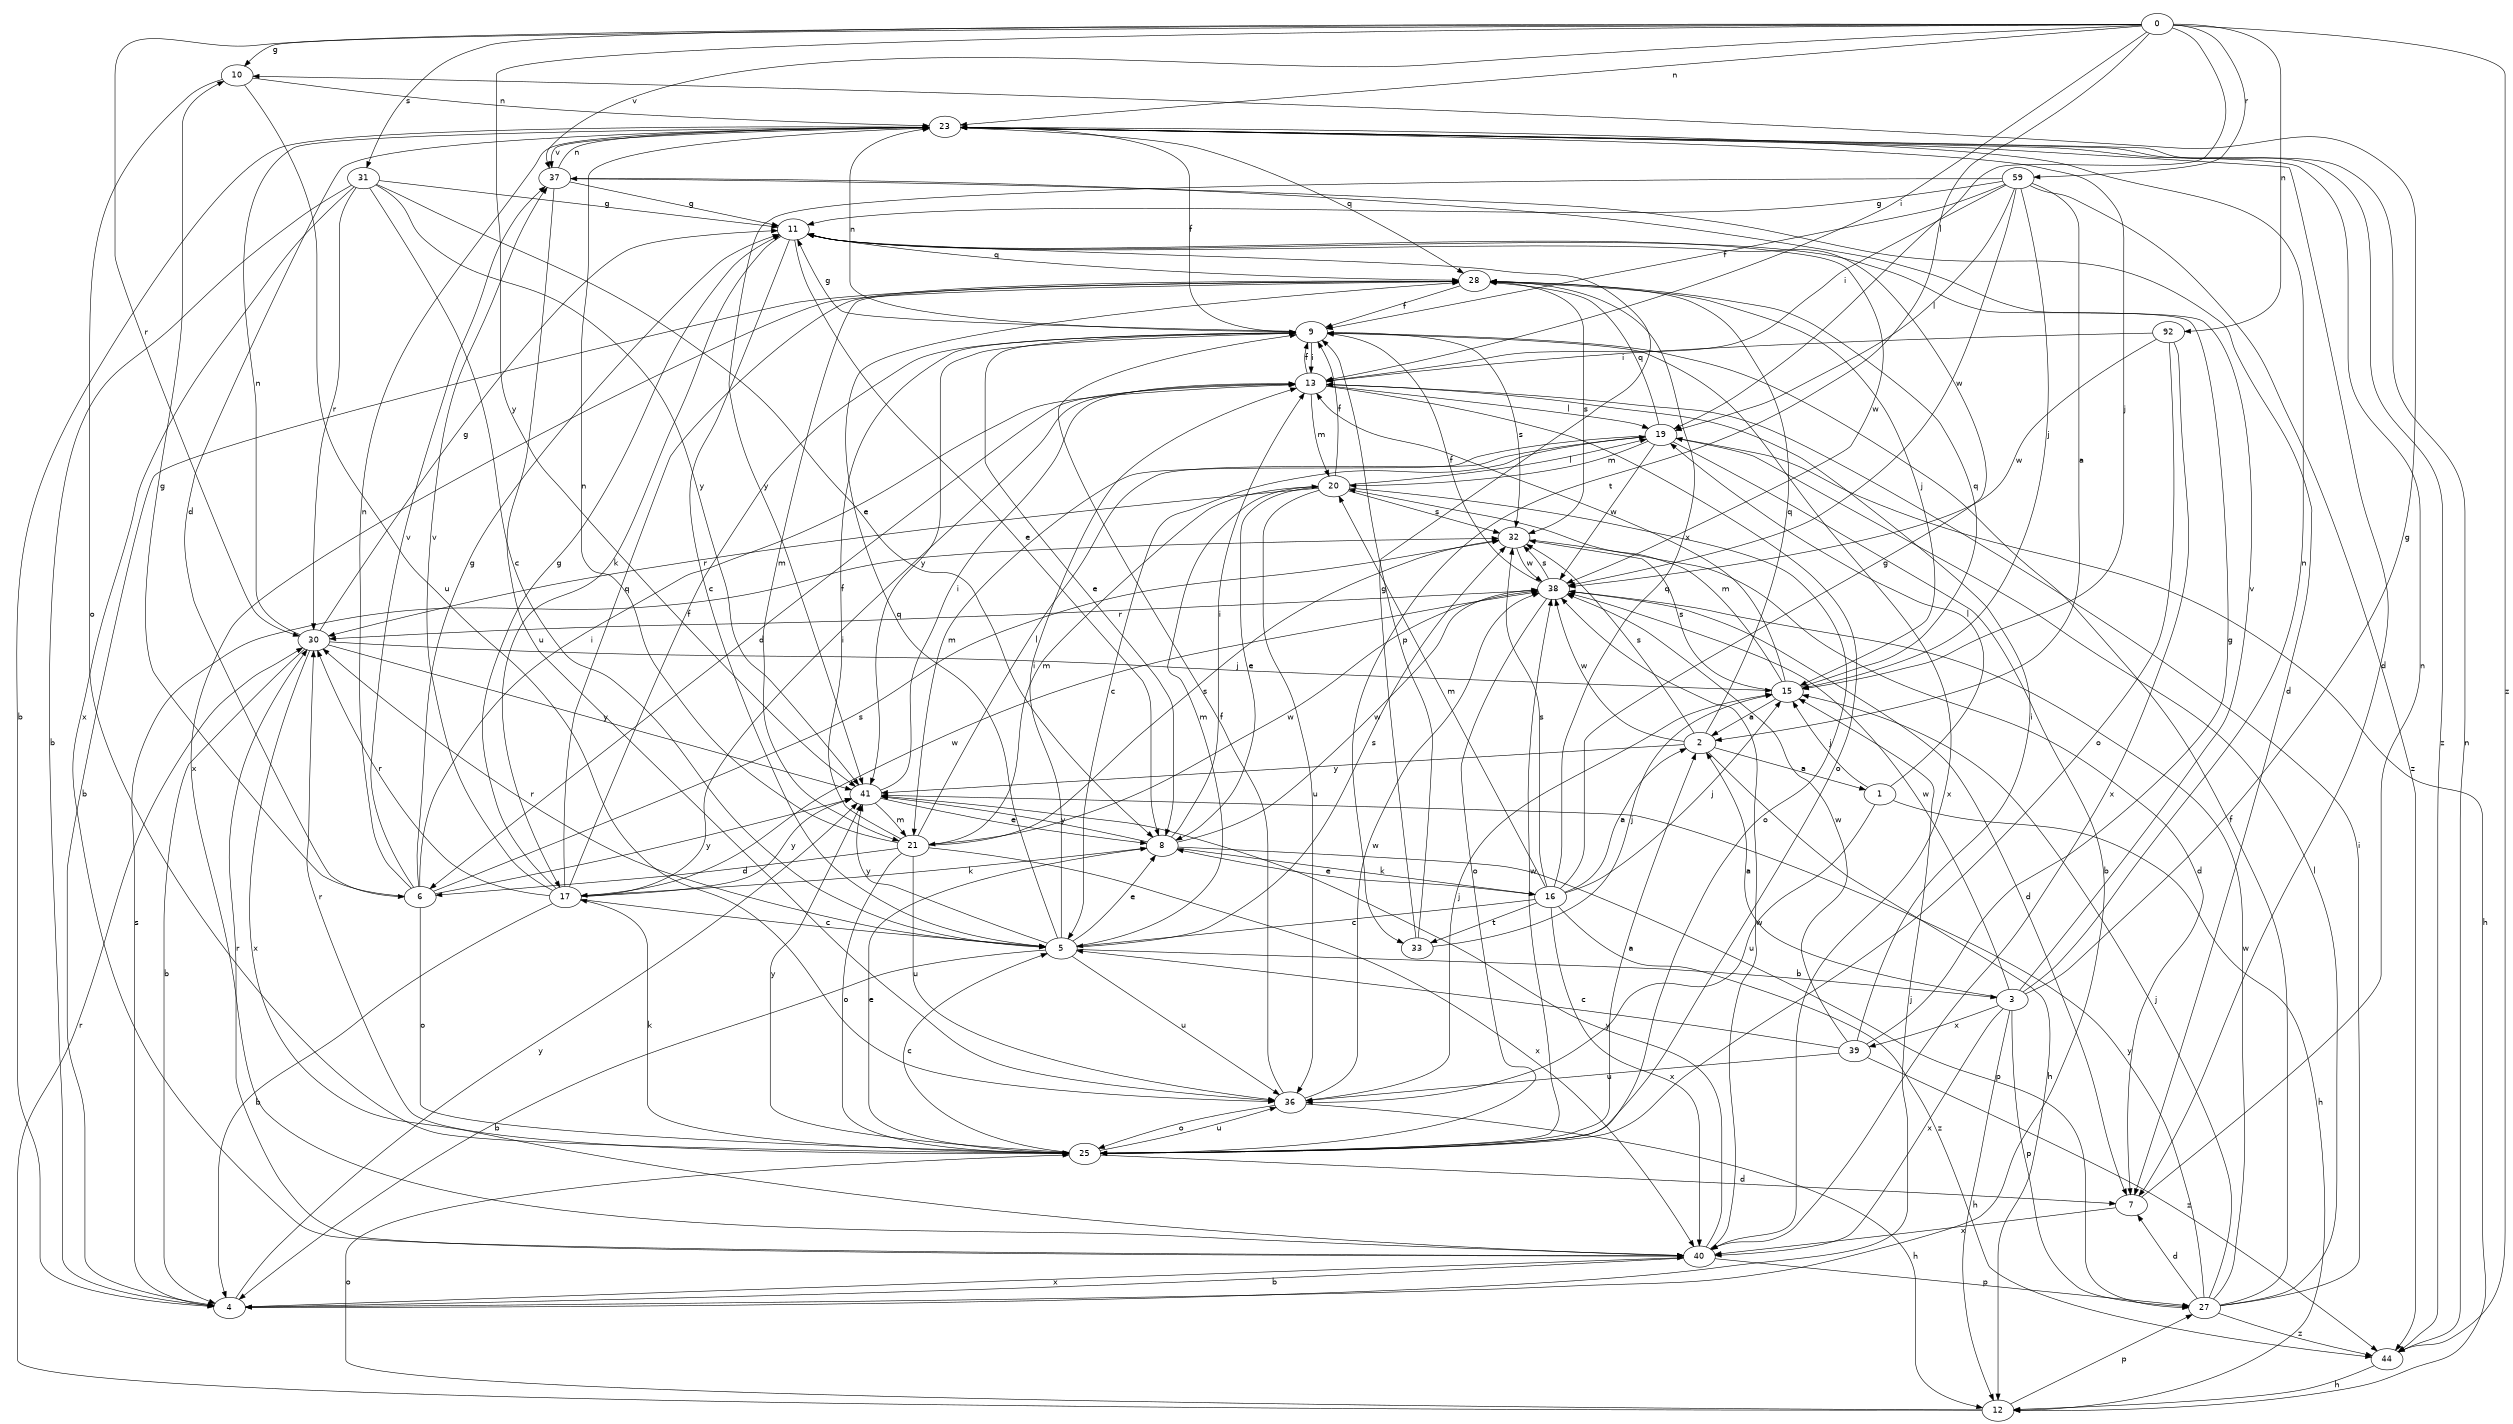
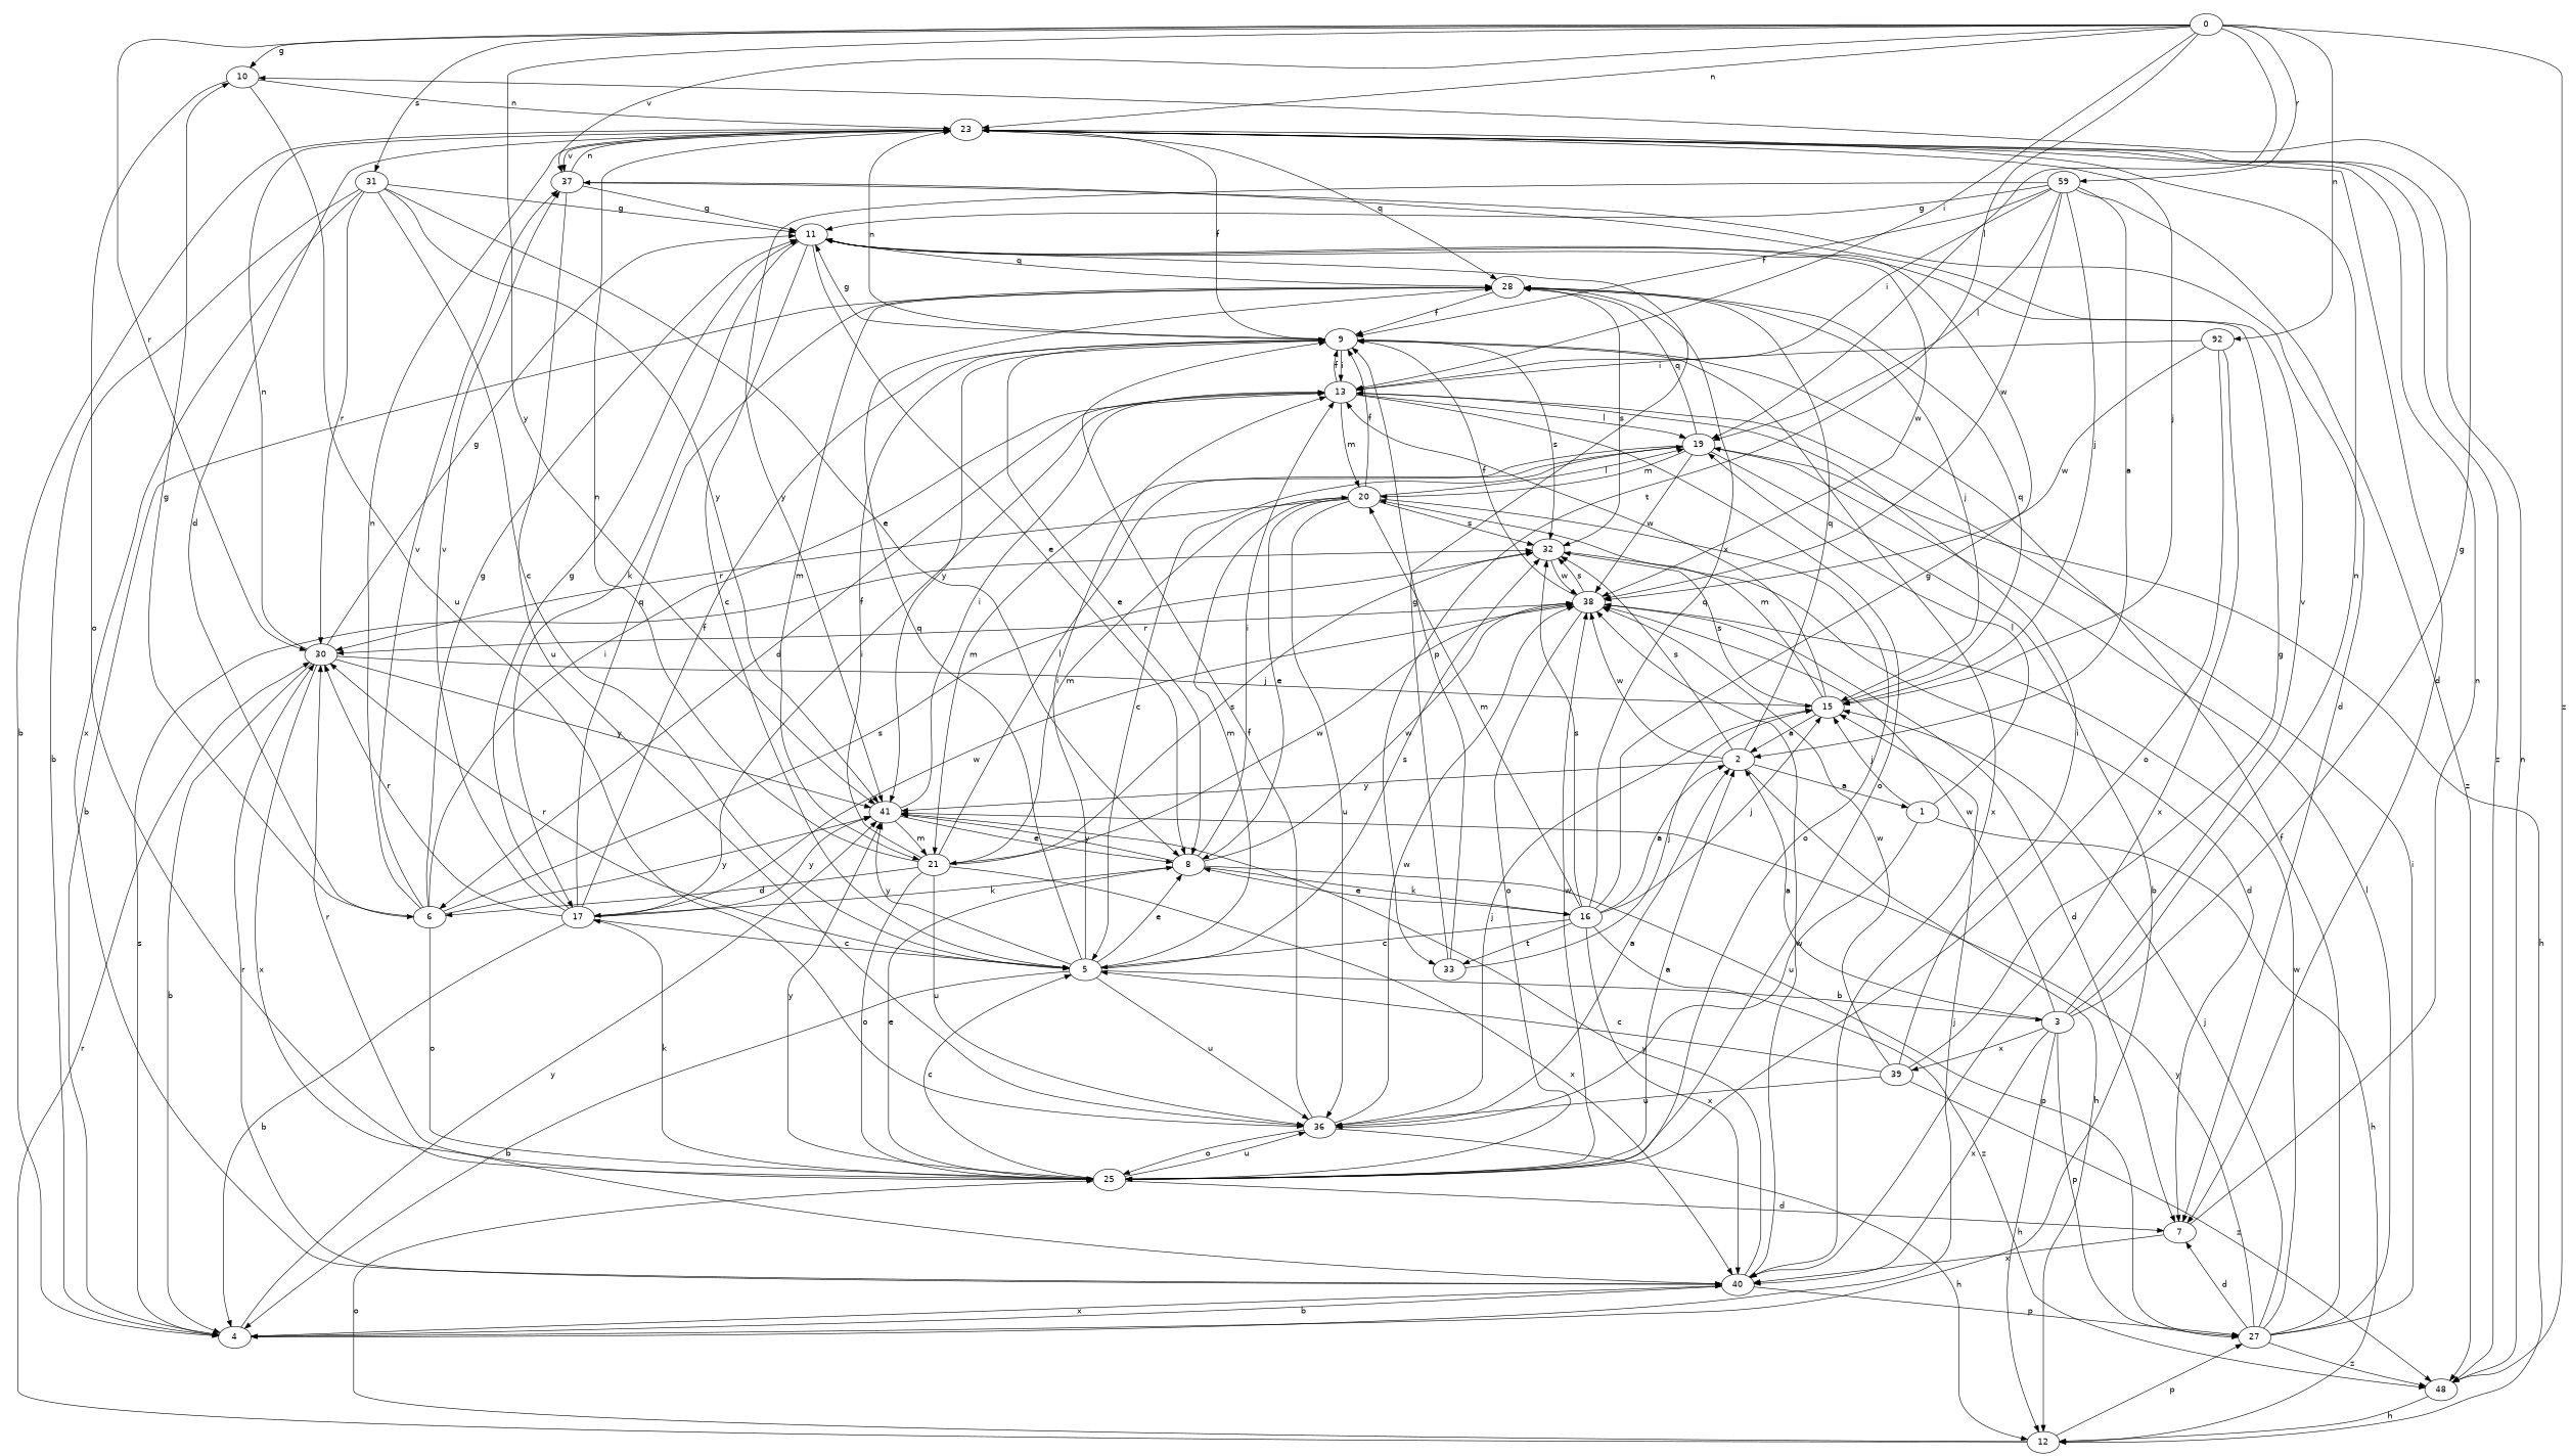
  strict digraph {
    fontname="DejaVu Sans"
    node [fontname="DejaVu Sans"]
    edge [fontname="DejaVu Sans"]
    0
    10
    13
    19
    n5 [label=92]
    23
    n7 [label=59]
    30
    31
    33
    37
    41
-   44
+   44 [label=48]
    36
    25
    20
    6
    9
    12
    28
    38
    4
    5
    21
    40
    15
    7
    2
    11
    8
    1
    27
    32
    3
    39
    16
    17
    0 -> 10 [label=g]
    0 -> 13 [label=i]
    0 -> 19 [label=l]
    0 -> n5 [label=n]
    0 -> 23 [label=n]
    0 -> n7 [label=r]
    0 -> 30 [label=r]
    0 -> 31 [label=s]
    0 -> 33 [label=t]
    0 -> 37 [label=v]
    0 -> 41 [label=y]
    0 -> 44 [label=z]
    10 -> 23 [label=n]
    10 -> 36 [label=u]
    10 -> 25 [label=o]
    13 -> 19 [label=l]
    13 -> 25 [label=o]
    13 -> 20 [label=m]
    13 -> 6 [label=d]
    13 -> 9 [label=f]
    19 -> 20 [label=m]
    19 -> 12 [label=h]
    19 -> 28 [label=q]
    19 -> 38 [label=w]
    19 -> 4 [label=b]
    19 -> 5 [label=c]
    19 -> 21 [label=m]
    n5 -> 13 [label=i]
    n5 -> 25 [label=o]
    n5 -> 38 [label=w]
    n5 -> 40 [label=x]
    23 -> 37 [label=v]
    23 -> 44 [label=z]
    23 -> 6 [label=d]
    23 -> 9 [label=f]
    23 -> 28 [label=q]
    23 -> 4 [label=b]
    23 -> 15 [label=j]
    23 -> 7 [label=d]
    n7 -> 13 [label=i]
    n7 -> 19 [label=l]
    n7 -> 41 [label=y]
    n7 -> 44 [label=z]
    n7 -> 9 [label=f]
    n7 -> 38 [label=w]
    n7 -> 15 [label=j]
    n7 -> 2 [label=a]
    n7 -> 11 [label=g]
    30 -> 23 [label=n]
    30 -> 41 [label=y]
    30 -> 4 [label=b]
    30 -> 40 [label=x]
    30 -> 15 [label=j]
    30 -> 11 [label=g]
    31 -> 30 [label=r]
    31 -> 41 [label=y]
    31 -> 4 [label=b]
    31 -> 5 [label=c]
    31 -> 40 [label=x]
    31 -> 11 [label=g]
    31 -> 8 [label=e]
    33 -> 9 [label=p]
    33 -> 15 [label=j]
    33 -> 11 [label=g]
    37 -> 23 [label=n]
    37 -> 36 [label=u]
    37 -> 7 [label=d]
    37 -> 11 [label=g]
    41 -> 13 [label=i]
    41 -> 21 [label=m]
    41 -> 8 [label=e]
    44 -> 23 [label=n]
    44 -> 12 [label=h]
    36 -> 25 [label=o]
    36 -> 9 [label=f]
    36 -> 12 [label=h]
    36 -> 38 [label=w]
    36 -> 15 [label=j]
+   36 -> 2 [label=a]
    25 -> 30 [label=r]
    25 -> 41 [label=y]
    25 -> 36 [label=u]
    25 -> 38 [label=w]
    25 -> 5 [label=c]
    25 -> 7 [label=d]
    25 -> 2 [label=a]
    25 -> 8 [label=e]
    25 -> 17 [label=k]
    20 -> 19 [label=l]
    20 -> 30 [label=r]
    20 -> 36 [label=u]
    20 -> 25 [label=o]
    20 -> 9 [label=f]
    20 -> 21 [label=m]
    20 -> 8 [label=e]
    20 -> 32 [label=s]
    6 -> 10 [label=g]
    6 -> 13 [label=i]
    6 -> 23 [label=n]
    6 -> 37 [label=v]
    6 -> 41 [label=y]
    6 -> 25 [label=o]
    6 -> 11 [label=g]
    6 -> 32 [label=s]
    9 -> 13 [label=i]
    9 -> 23 [label=n]
    9 -> 41 [label=y]
    9 -> 40 [label=x]
    9 -> 11 [label=g]
    9 -> 8 [label=e]
    9 -> 32 [label=s]
    12 -> 30 [label=r]
    12 -> 25 [label=o]
    12 -> 27 [label=p]
    28 -> 9 [label=f]
    28 -> 4 [label=b]
    28 -> 21 [label=m]
-   28 -> 40 [label=x]
    28 -> 15 [label=j]
    28 -> 32 [label=s]
    38 -> 30 [label=r]
    38 -> 25 [label=o]
    38 -> 9 [label=f]
    38 -> 7 [label=d]
    38 -> 32 [label=s]
    4 -> 41 [label=y]
    4 -> 40 [label=x]
    4 -> 15 [label=j]
    4 -> 32 [label=s]
    5 -> 13 [label=i]
    5 -> 30 [label=r]
    5 -> 41 [label=y]
    5 -> 36 [label=u]
    5 -> 20 [label=m]
    5 -> 28 [label=q]
    5 -> 4 [label=b]
    5 -> 8 [label=e]
    5 -> 32 [label=s]
    5 -> 3 [label=b]
    21 -> 19 [label=l]
    21 -> 23 [label=n]
    21 -> 36 [label=u]
    21 -> 25 [label=o]
    21 -> 6 [label=d]
    21 -> 9 [label=f]
    21 -> 38 [label=w]
    21 -> 40 [label=x]
    21 -> 32 [label=s]
    40 -> 30 [label=r]
    40 -> 41 [label=y]
    40 -> 38 [label=w]
    40 -> 4 [label=b]
    40 -> 27 [label=p]
    15 -> 13 [label=x]
    15 -> 20 [label=m]
    15 -> 28 [label=q]
    15 -> 2 [label=a]
    15 -> 32 [label=s]
    7 -> 23 [label=n]
    7 -> 40 [label=x]
    2 -> 41 [label=y]
    2 -> 12 [label=h]
    2 -> 28 [label=q]
    2 -> 38 [label=w]
    2 -> 1 [label=a]
    2 -> 32 [label=s]
    11 -> 28 [label=q]
    11 -> 38 [label=w]
    11 -> 5 [label=c]
    11 -> 8 [label=e]
    11 -> 17 [label=k]
    8 -> 13 [label=i]
    8 -> 41 [label=y]
    8 -> 38 [label=w]
    8 -> 27 [label=p]
    8 -> 16 [label=k]
    8 -> 17 [label=k]
    1 -> 19 [label=l]
    1 -> 36 [label=u]
    1 -> 12 [label=h]
    1 -> 15 [label=j]
    27 -> 13 [label=i]
    27 -> 19 [label=l]
    27 -> 41 [label=y]
    27 -> 44 [label=z]
    27 -> 9 [label=f]
    27 -> 38 [label=w]
    27 -> 15 [label=j]
    27 -> 7 [label=d]
    32 -> 38 [label=w]
    32 -> 7 [label=d]
    3 -> 10 [label=g]
    3 -> 23 [label=n]
    3 -> 37 [label=v]
    3 -> 12 [label=h]
    3 -> 38 [label=w]
    3 -> 40 [label=x]
    3 -> 2 [label=a]
    3 -> 27 [label=p]
    3 -> 39 [label=x]
    39 -> 13 [label=i]
    39 -> 44 [label=z]
    39 -> 36 [label=u]
    39 -> 38 [label=w]
    39 -> 5 [label=c]
    39 -> 11 [label=g]
    16 -> 33 [label=t]
    16 -> 44 [label=z]
    16 -> 20 [label=m]
    16 -> 28 [label=q]
    16 -> 5 [label=c]
    16 -> 40 [label=x]
    16 -> 15 [label=j]
    16 -> 2 [label=a]
    16 -> 11 [label=g]
    16 -> 8 [label=e]
    16 -> 32 [label=s]
    17 -> 13 [label=i]
    17 -> 30 [label=r]
    17 -> 37 [label=v]
    17 -> 41 [label=y]
    17 -> 9 [label=f]
    17 -> 28 [label=q]
    17 -> 38 [label=w]
    17 -> 4 [label=b]
    17 -> 5 [label=c]
    17 -> 11 [label=g]
  }
